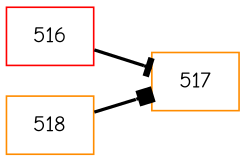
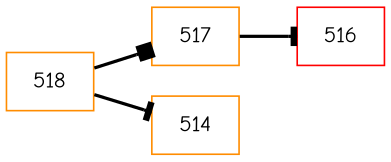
  digraph {
    fontname="Comic Neue"
    rankdir=LR
    node [color=darkorange fontname="Comic Neue" shape=record]
    edge [arrowhead=tee fontname="Comic Neue" style=bold]
    n1 [color=red label="{516}"]
    n2 [label="{517}"]
    n3 [label="{518}"]
-   n1 -> n2
+   n4 [label="{514}"]
+   n2 -> n1
    n3 -> n2 [arrowhead=box]
+   n3 -> n4
  }
